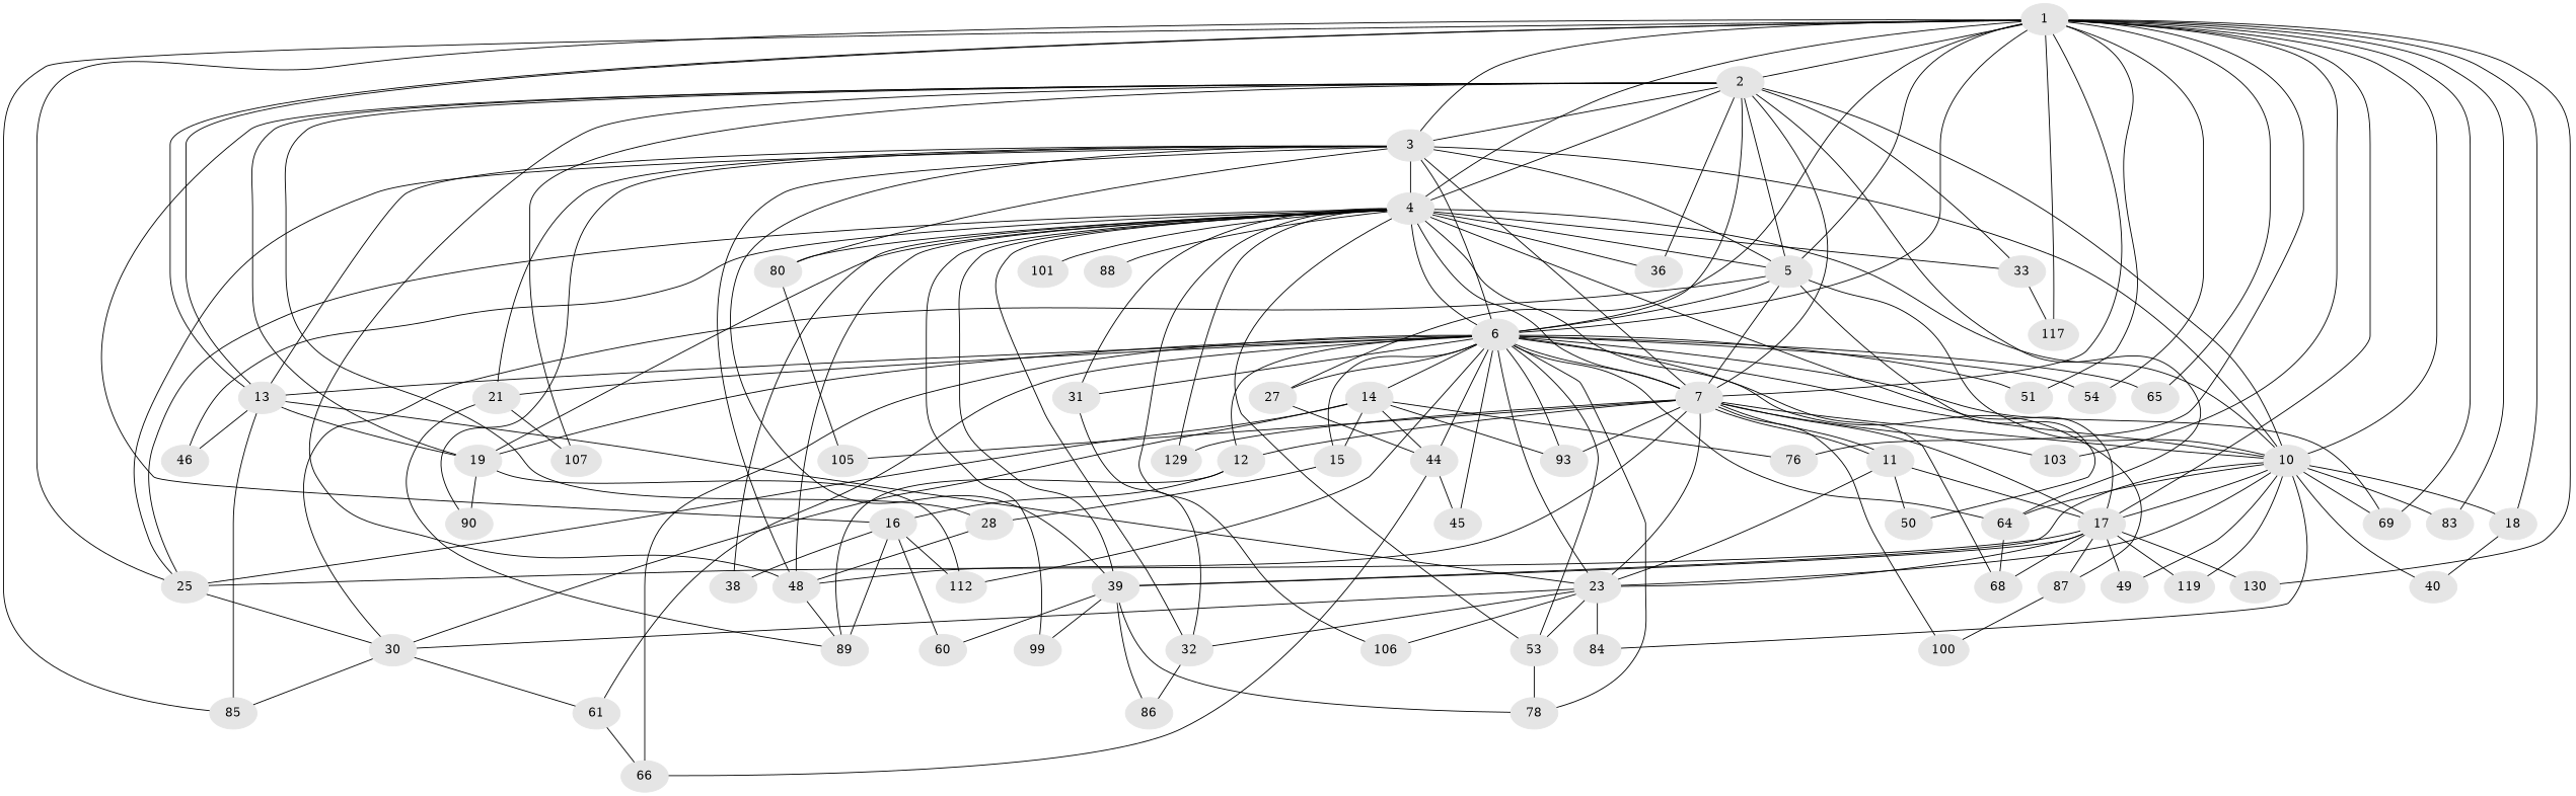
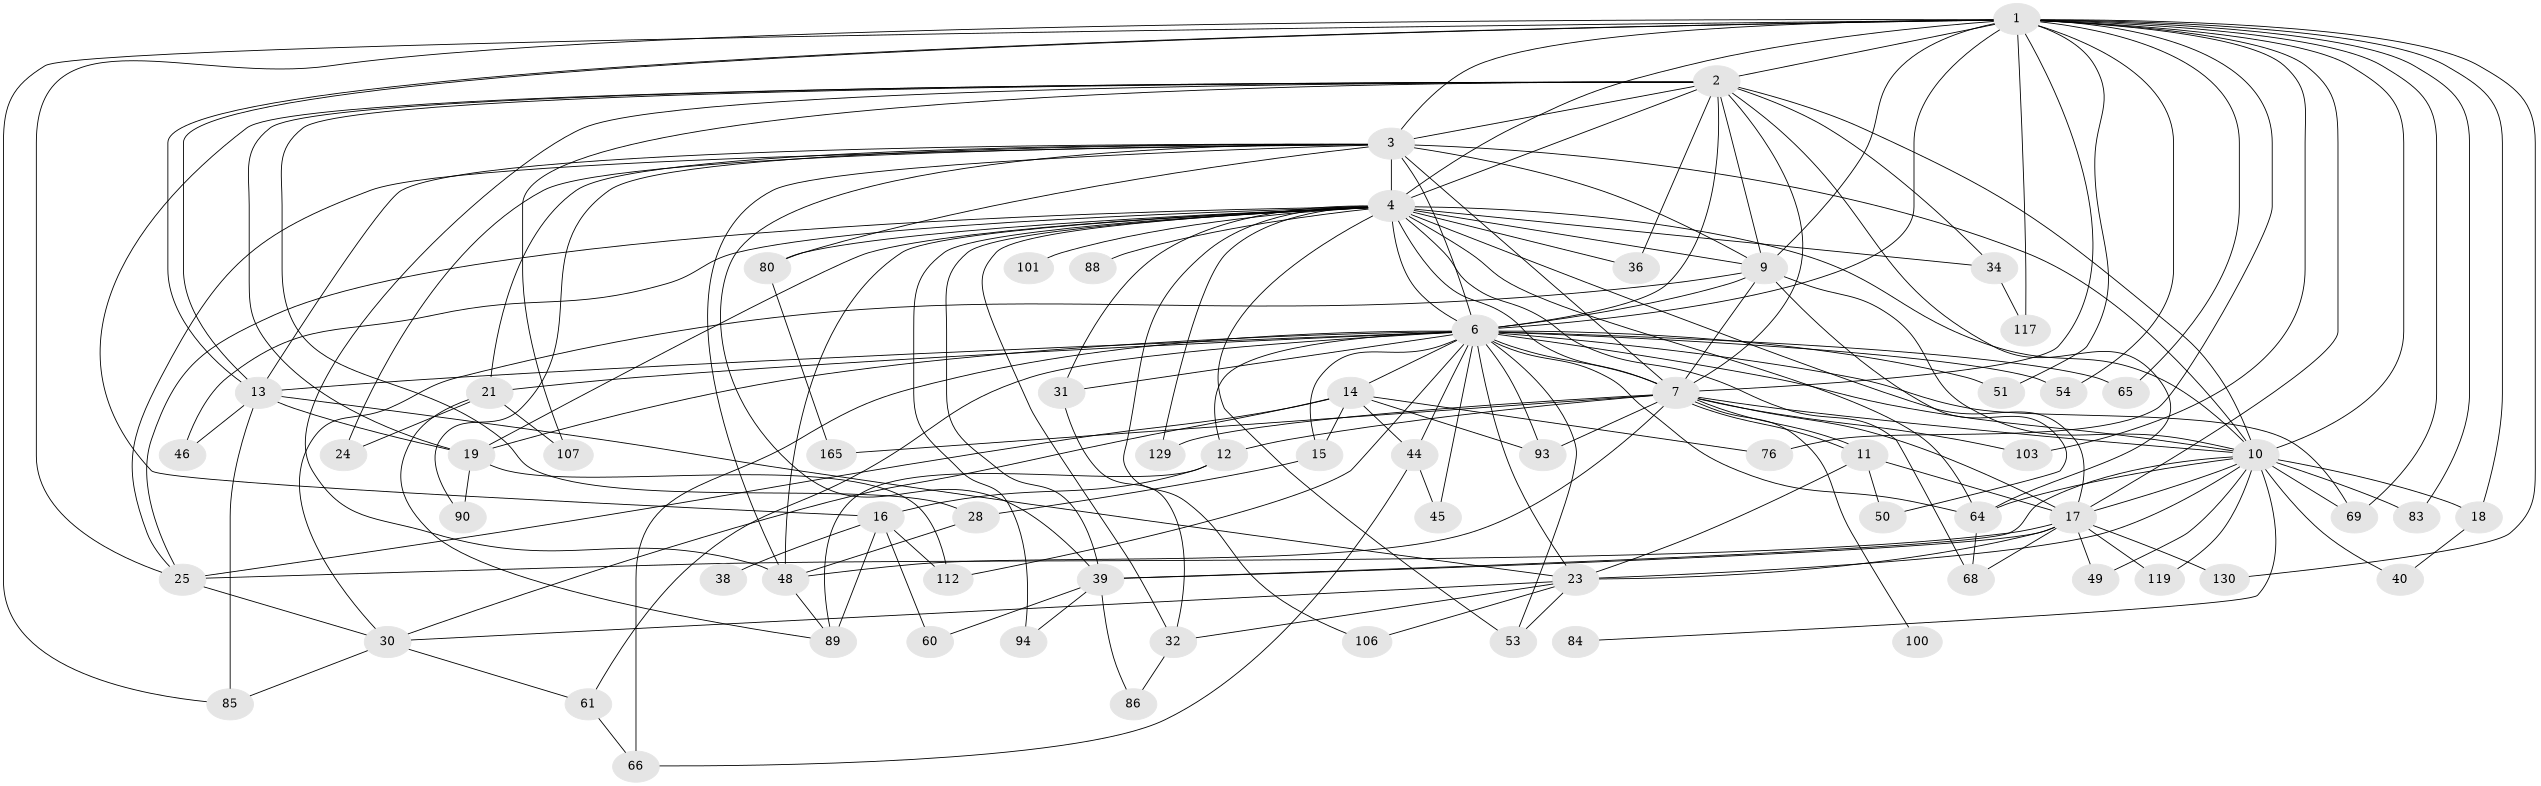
  graph {
    node [color=gray90 style=filled]
    1
    2
    3
    4 [super="+9"]
-   5
+   5 [label=9]
    6 [super="+55+138+47+58+81+109+127+52+42+8"]
    7 [super="+59"]
    10 [super="+29"]
    13 [super="+74+62"]
    17 [super="+22+141+123"]
    18
    25 [super="+72+92+43"]
-   27 [super="+82"]
    51
    54
    65
    69 [super="+113"]
    76
    83
    85 [super="+104"]
    103
    117
    130
    16
    19 [super="+79"]
    28
-   33
+   33 [label=34]
    36
    48 [super="+71"]
    64 [super="+95"]
    107
    21
+   24
    39 [super="+75+132+70"]
    80
    90
    31
    32
    38
    46
    53
    68 [super="+115+96"]
    88
-   99 [super="+108"]
+   99 [super="+108" label=94]
    101
    106
    129
    30 [super="+73"]
    50
    12
    14
    15
    23 [super="+111+37"]
    44
    45
    61 [super="+94"]
    66
-   78
-   87 [super="+98"]
    93 [super="+142"]
    112
    11
    100
-   105
+   105 [label=165]
    40
    49
    84
    119
    89 [super="+133+134"]
    60
    86
    1 -- 2
    1 -- 3
    1 -- 4 [weight=3]
    1 -- 5
    1 -- 6 [weight=3]
    1 -- 7
    1 -- 10 [weight=2]
    1 -- 13
    1 -- 13
    1 -- 17 [weight=2]
    1 -- 18
    1 -- 25
-   1 -- 27
    1 -- 51
    1 -- 54
    1 -- 65
    1 -- 69
    1 -- 76
    1 -- 83
    1 -- 85
    1 -- 103
    1 -- 117
    1 -- 130
    2 -- 3
    2 -- 4 [weight=2]
    2 -- 5
    2 -- 6 [weight=5]
    2 -- 7
    2 -- 10 [weight=2]
    2 -- 16
    2 -- 19
    2 -- 28
    2 -- 33
    2 -- 36
    2 -- 48
    2 -- 64
    2 -- 107
    3 -- 4 [weight=3]
    3 -- 5
    3 -- 6 [weight=3]
    3 -- 7
    3 -- 10
    3 -- 13
    3 -- 25
    3 -- 48
    3 -- 21
+   3 -- 24
    3 -- 39
    3 -- 80
    3 -- 90
    4 -- 5 [weight=3]
    4 -- 6 [weight=10]
    4 -- 7 [weight=2]
    4 -- 10 [weight=2]
    4 -- 17
    4 -- 25
    4 -- 19
    4 -- 33
    4 -- 36
    4 -- 48
    4 -- 39
    4 -- 80
    4 -- 31
    4 -- 32
-   4 -- 38
+   4 -- 64
    4 -- 46
    4 -- 53
    4 -- 68
    4 -- 88
    4 -- 99 [weight=2]
    4 -- 101
    4 -- 106
    4 -- 129
    5 -- 6 [weight=2]
    5 -- 7 [weight=2]
    5 -- 10
    5 -- 30
    5 -- 50
    6 -- 7 [weight=2]
    6 -- 10 [weight=4]
    6 -- 13
-   6 -- 27
    6 -- 51
    6 -- 54
    6 -- 65
    6 -- 69
    6 -- 19
    6 -- 64
    6 -- 21
    6 -- 31
    6 -- 53
    6 -- 12
    6 -- 14 [weight=4]
    6 -- 15
    6 -- 23
    6 -- 44
    6 -- 45
    6 -- 61
    6 -- 66
-   6 -- 78
-   6 -- 87 [weight=2]
    6 -- 93
    6 -- 112
    7 -- 10
    7 -- 17
    7 -- 103
    7 -- 48
    7 -- 129
    7 -- 12
-   7 -- 23 [weight=2]
    7 -- 93
    7 -- 11
    7 -- 11
    7 -- 100
    7 -- 105
    10 -- 17
    10 -- 18
    10 -- 69
    10 -- 83
    10 -- 64
    10 -- 39 [weight=2]
    10 -- 23
    10 -- 40
    10 -- 49
    10 -- 84
    10 -- 119
    13 -- 85
    13 -- 19
    13 -- 46
    13 -- 23
    17 -- 25 [weight=2]
    17 -- 130
    17 -- 39 [weight=2]
    17 -- 68
    17 -- 23
-   17 -- 87
    17 -- 49
    17 -- 119
    18 -- 40
    25 -- 30
-   27 -- 44
    16 -- 38
    16 -- 112
    16 -- 89
    16 -- 60
    19 -- 90
    19 -- 112
    28 -- 48
    33 -- 117
    48 -- 89
    64 -- 68
    21 -- 107
+   21 -- 24
    21 -- 89
    39 -- 99
-   39 -- 78
    39 -- 60
    39 -- 86
    80 -- 105
    31 -- 32
    32 -- 86
-   53 -- 78
    30 -- 85
    30 -- 61
    12 -- 16
    12 -- 89 [weight=2]
    14 -- 25
    14 -- 76
    14 -- 30
    14 -- 15
    14 -- 44
    14 -- 93
    15 -- 28
    23 -- 32
    23 -- 53
    23 -- 106
    23 -- 30
-   23 -- 84
    44 -- 45
    44 -- 66
    61 -- 66
-   87 -- 100
    11 -- 17
    11 -- 50
    11 -- 23
  }
